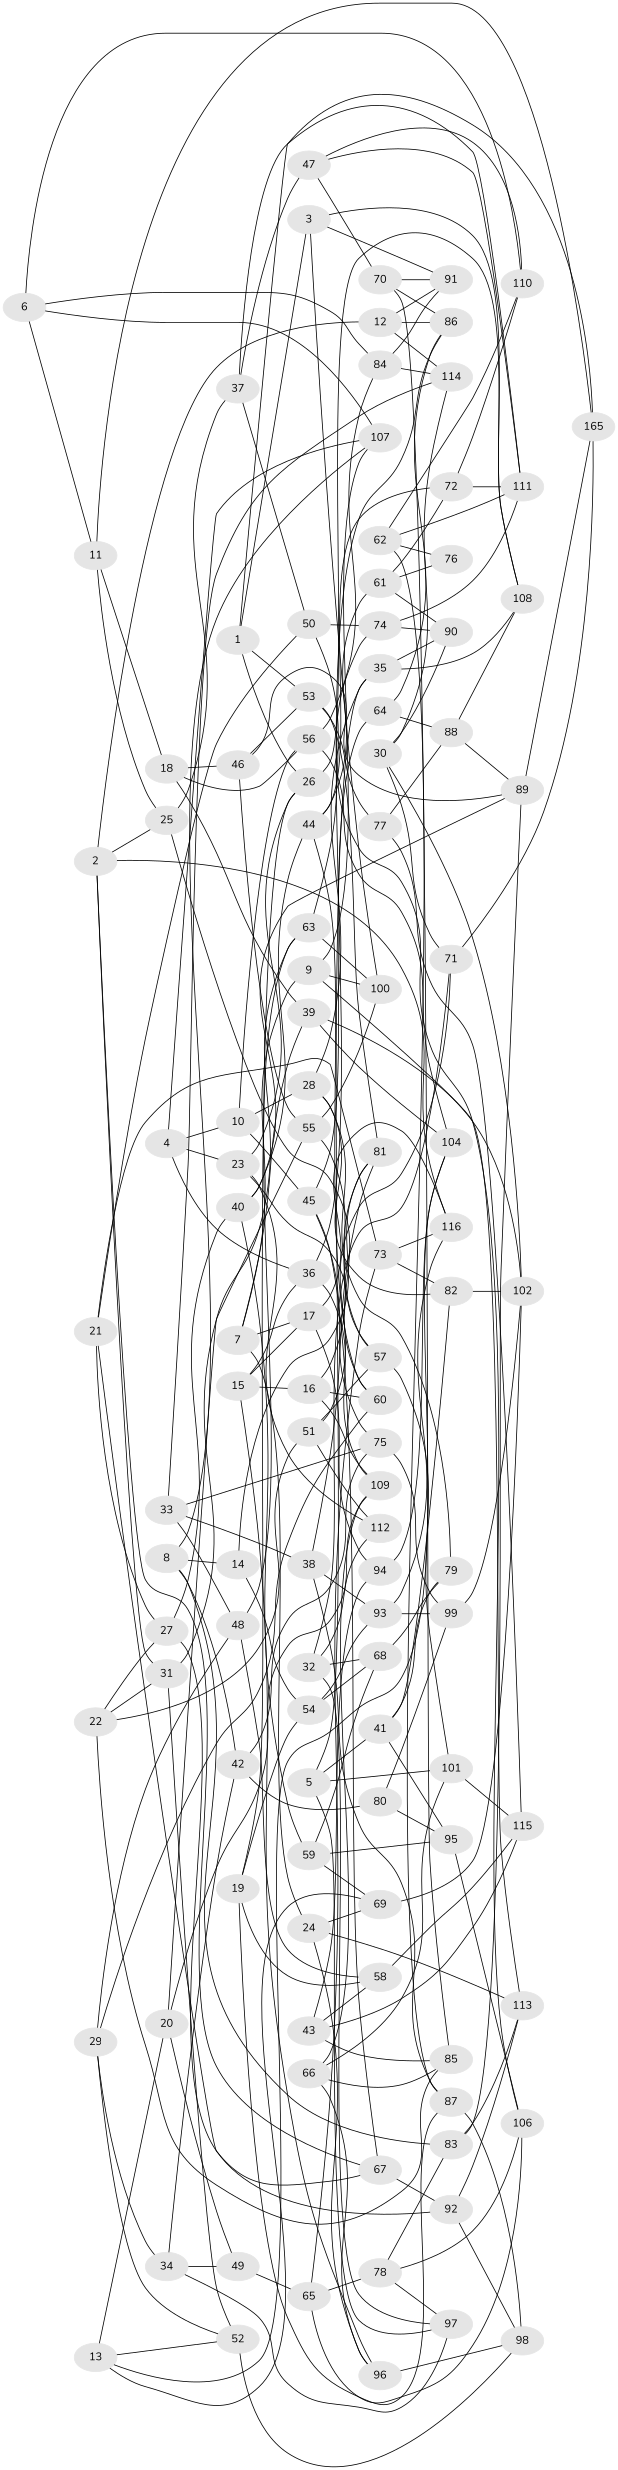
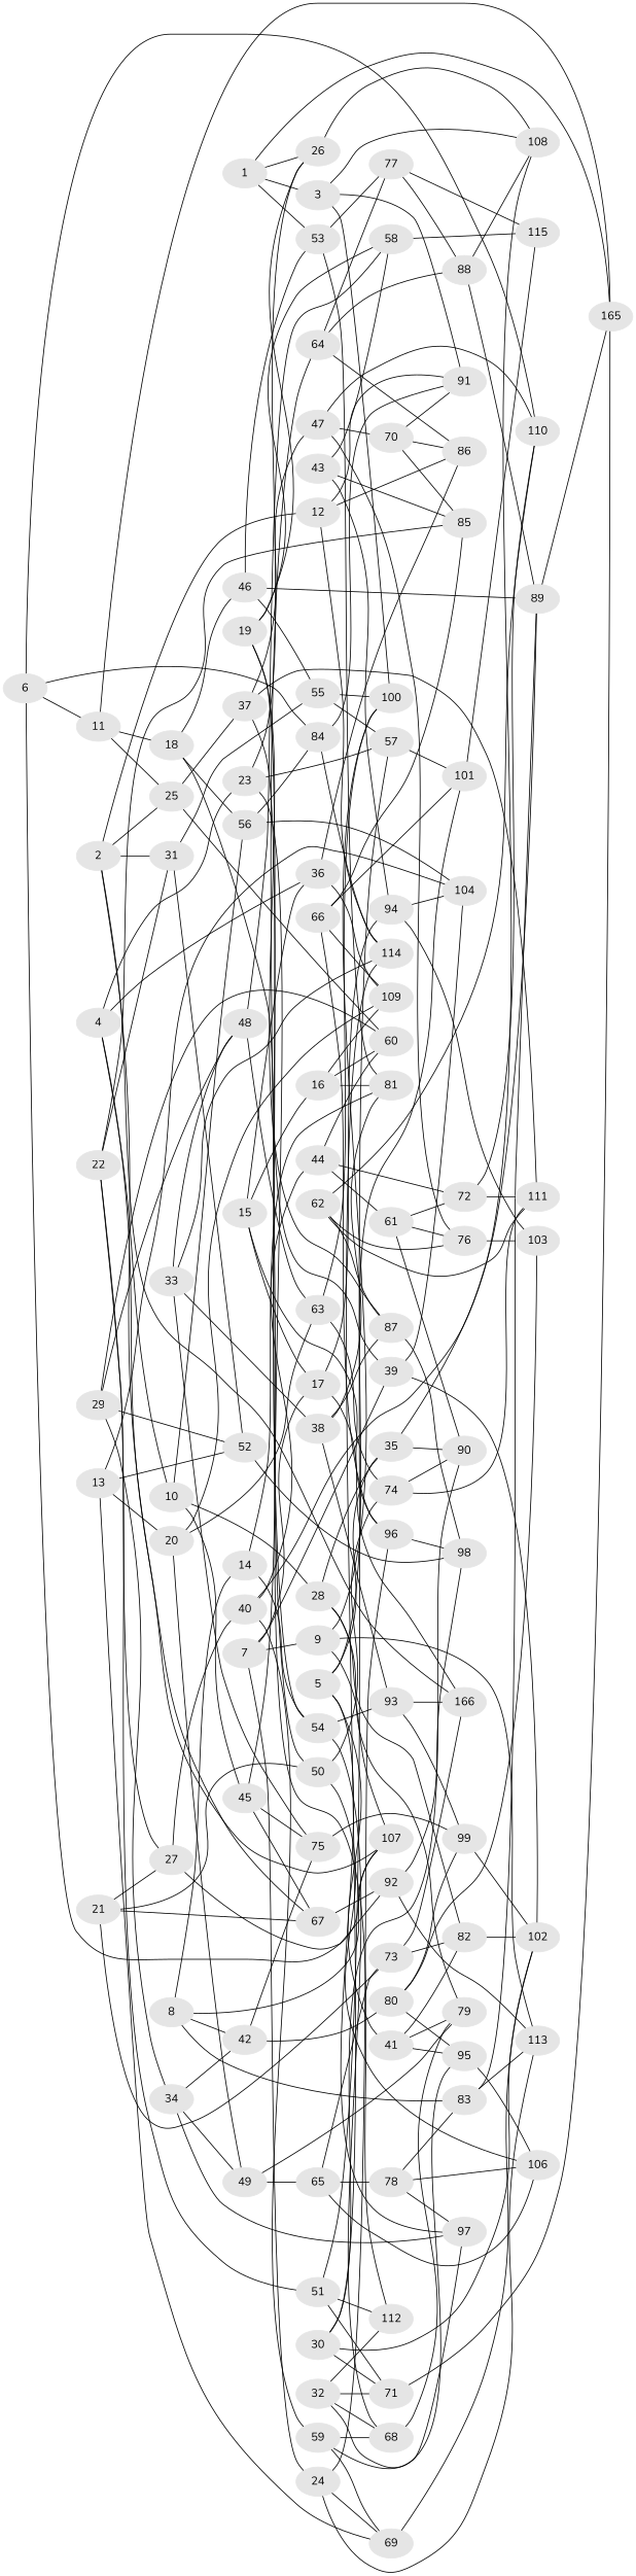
  graph {
    fontname=Nunito
    rankdir=LR
    node [color=gray90 fontname=Nunito style=filled]
    edge [fontname=Nunito]
    1
    3
    26
    53
    n5 [label=165]
    91
    100
    108
    81
    77
    2
    12
    31
    67
-   116
+   116 [label=166]
    25
    86
    114
    52
    55
    92
    4
    10
    23
    36
    107
    28
    45
    56
    57
    112
    109
    5
    35
    41
    97
    101
    90
    79
    82
    95
    115
    6
    11
    84
    110
    18
    7
    9
    17
    24
    39
    113
    94
    69
    96
    104
    102
    8
    14
    42
    83
    54
    75
    80
    89
    64
    46
    60
    37
    13
    20
    49
    63
    98
    68
    93
    15
    16
+   103
    19
    58
    87
    65
    74
    21
    27
    50
    73
    40
    106
    22
    51
    85
    71
    47
    111
    44
    59
    29
    34
    48
    30
    32
    33
    38
    99
    70
    76
    61
    72
    43
    88
    78
    62
    66
    1 -- 3
    1 -- 26
    1 -- 53
    1 -- n5
    3 -- 91
    3 -- 100
    3 -- 108
    26 -- 108
    53 -- 81
    53 -- 77
    77 -- 115
    77 -- 88
    2 -- 12
    2 -- 31
    2 -- 67
    2 -- 116
    2 -- 25
    12 -- 91
    12 -- 86
    12 -- 114
    31 -- 52
    31 -- 55
    67 -- 92
    25 -- 60
    25 -- 37
    52 -- 98
    55 -- 100
    55 -- 57
    92 -- 113
    92 -- 98
    4 -- 10
    4 -- 23
    4 -- 36
    4 -- 107
    10 -- 28
    10 -- 45
    10 -- 56
    23 -- 26
    23 -- 57
    23 -- 112
    36 -- 86
    36 -- 109
    28 -- 35
    28 -- 79
    28 -- 82
    45 -- 67
    45 -- 75
    45 -- 64
    56 -- 84
    56 -- 104
    57 -- 101
    5 -- 35
    5 -- 41
    5 -- 97
    5 -- 101
    35 -- 108
    35 -- 90
    41 -- 79
    41 -- 82
    41 -- 95
    101 -- 115
    82 -- 102
    95 -- 106
    6 -- 107
    6 -- 11
    6 -- 84
    6 -- 110
    11 -- n5
    11 -- 25
    11 -- 18
    84 -- 91
    84 -- 114
    18 -- 56
    18 -- 39
    18 -- 46
    7 -- 9
    7 -- 17
    7 -- 24
    7 -- 39
    9 -- 100
    9 -- 107
    9 -- 113
    17 -- 116
    17 -- 94
    24 -- 113
    24 -- 69
    24 -- 96
    39 -- 104
    39 -- 102
    94 -- 104
+   94 -- 103
    69 -- 102
    96 -- 98
    8 -- 107
    8 -- 14
    8 -- 42
    8 -- 83
    14 -- 81
    14 -- 54
    42 -- 75
    42 -- 80
    83 -- 113
    83 -- 89
    54 -- 68
    54 -- 93
    75 -- 99
    80 -- 95
+   80 -- 103
    80 -- 99
    89 -- n5
+   64 -- 77
    64 -- 86
    64 -- 88
    46 -- 53
    46 -- 55
    46 -- 89
    37 -- 50
    37 -- 47
    37 -- 111
    13 -- 52
    13 -- 69
    13 -- 104
    13 -- 20
    20 -- 109
    20 -- 49
    20 -- 63
+   49 -- 79
    49 -- 65
    63 -- 100
    63 -- 74
    68 -- 79
    93 -- 116
    93 -- 99
    15 -- 36
    15 -- 17
    15 -- 96
    15 -- 16
    16 -- 81
    16 -- 109
    16 -- 60
    19 -- 26
    19 -- 54
    19 -- 58
    19 -- 87
    58 -- 115
    87 -- 98
    65 -- 73
    65 -- 106
    65 -- 78
    74 -- 90
    74 -- 111
    21 -- 67
    21 -- 27
    21 -- 50
    21 -- 73
    27 -- 92
    27 -- 40
    50 -- 74
    50 -- 106
    73 -- 116
    73 -- 82
    40 -- 89
    40 -- 44
    40 -- 59
    22 -- 31
    22 -- 27
    22 -- 51
    22 -- 85
    51 -- 57
    51 -- 112
    51 -- 71
    71 -- n5
    47 -- 110
    47 -- 70
-   47 -- 111
+   47 -- 76
    44 -- 60
    44 -- 61
    44 -- 72
    59 -- 95
    59 -- 69
    59 -- 68
    29 -- 52
    29 -- 60
    29 -- 34
    29 -- 48
    34 -- 97
    34 -- 42
    34 -- 49
    48 -- 63
    48 -- 58
    30 -- 114
    30 -- 90
    30 -- 102
    30 -- 71
    32 -- 112
    32 -- 97
    32 -- 68
    32 -- 71
    33 -- 114
    33 -- 75
    33 -- 48
    33 -- 38
    38 -- 81
    38 -- 93
    38 -- 87
    99 -- 102
    70 -- 91
    70 -- 86
    70 -- 85
+   76 -- 103
    61 -- 90
    61 -- 76
    61 -- 72
    72 -- 110
    72 -- 111
-   43 -- 115
    43 -- 94
    43 -- 58
    43 -- 85
    88 -- 108
    88 -- 89
    78 -- 97
    78 -- 83
    78 -- 106
    62 -- 110
    62 -- 87
    62 -- 111
    62 -- 76
    66 -- 109
    66 -- 101
    66 -- 96
    66 -- 85
  }
